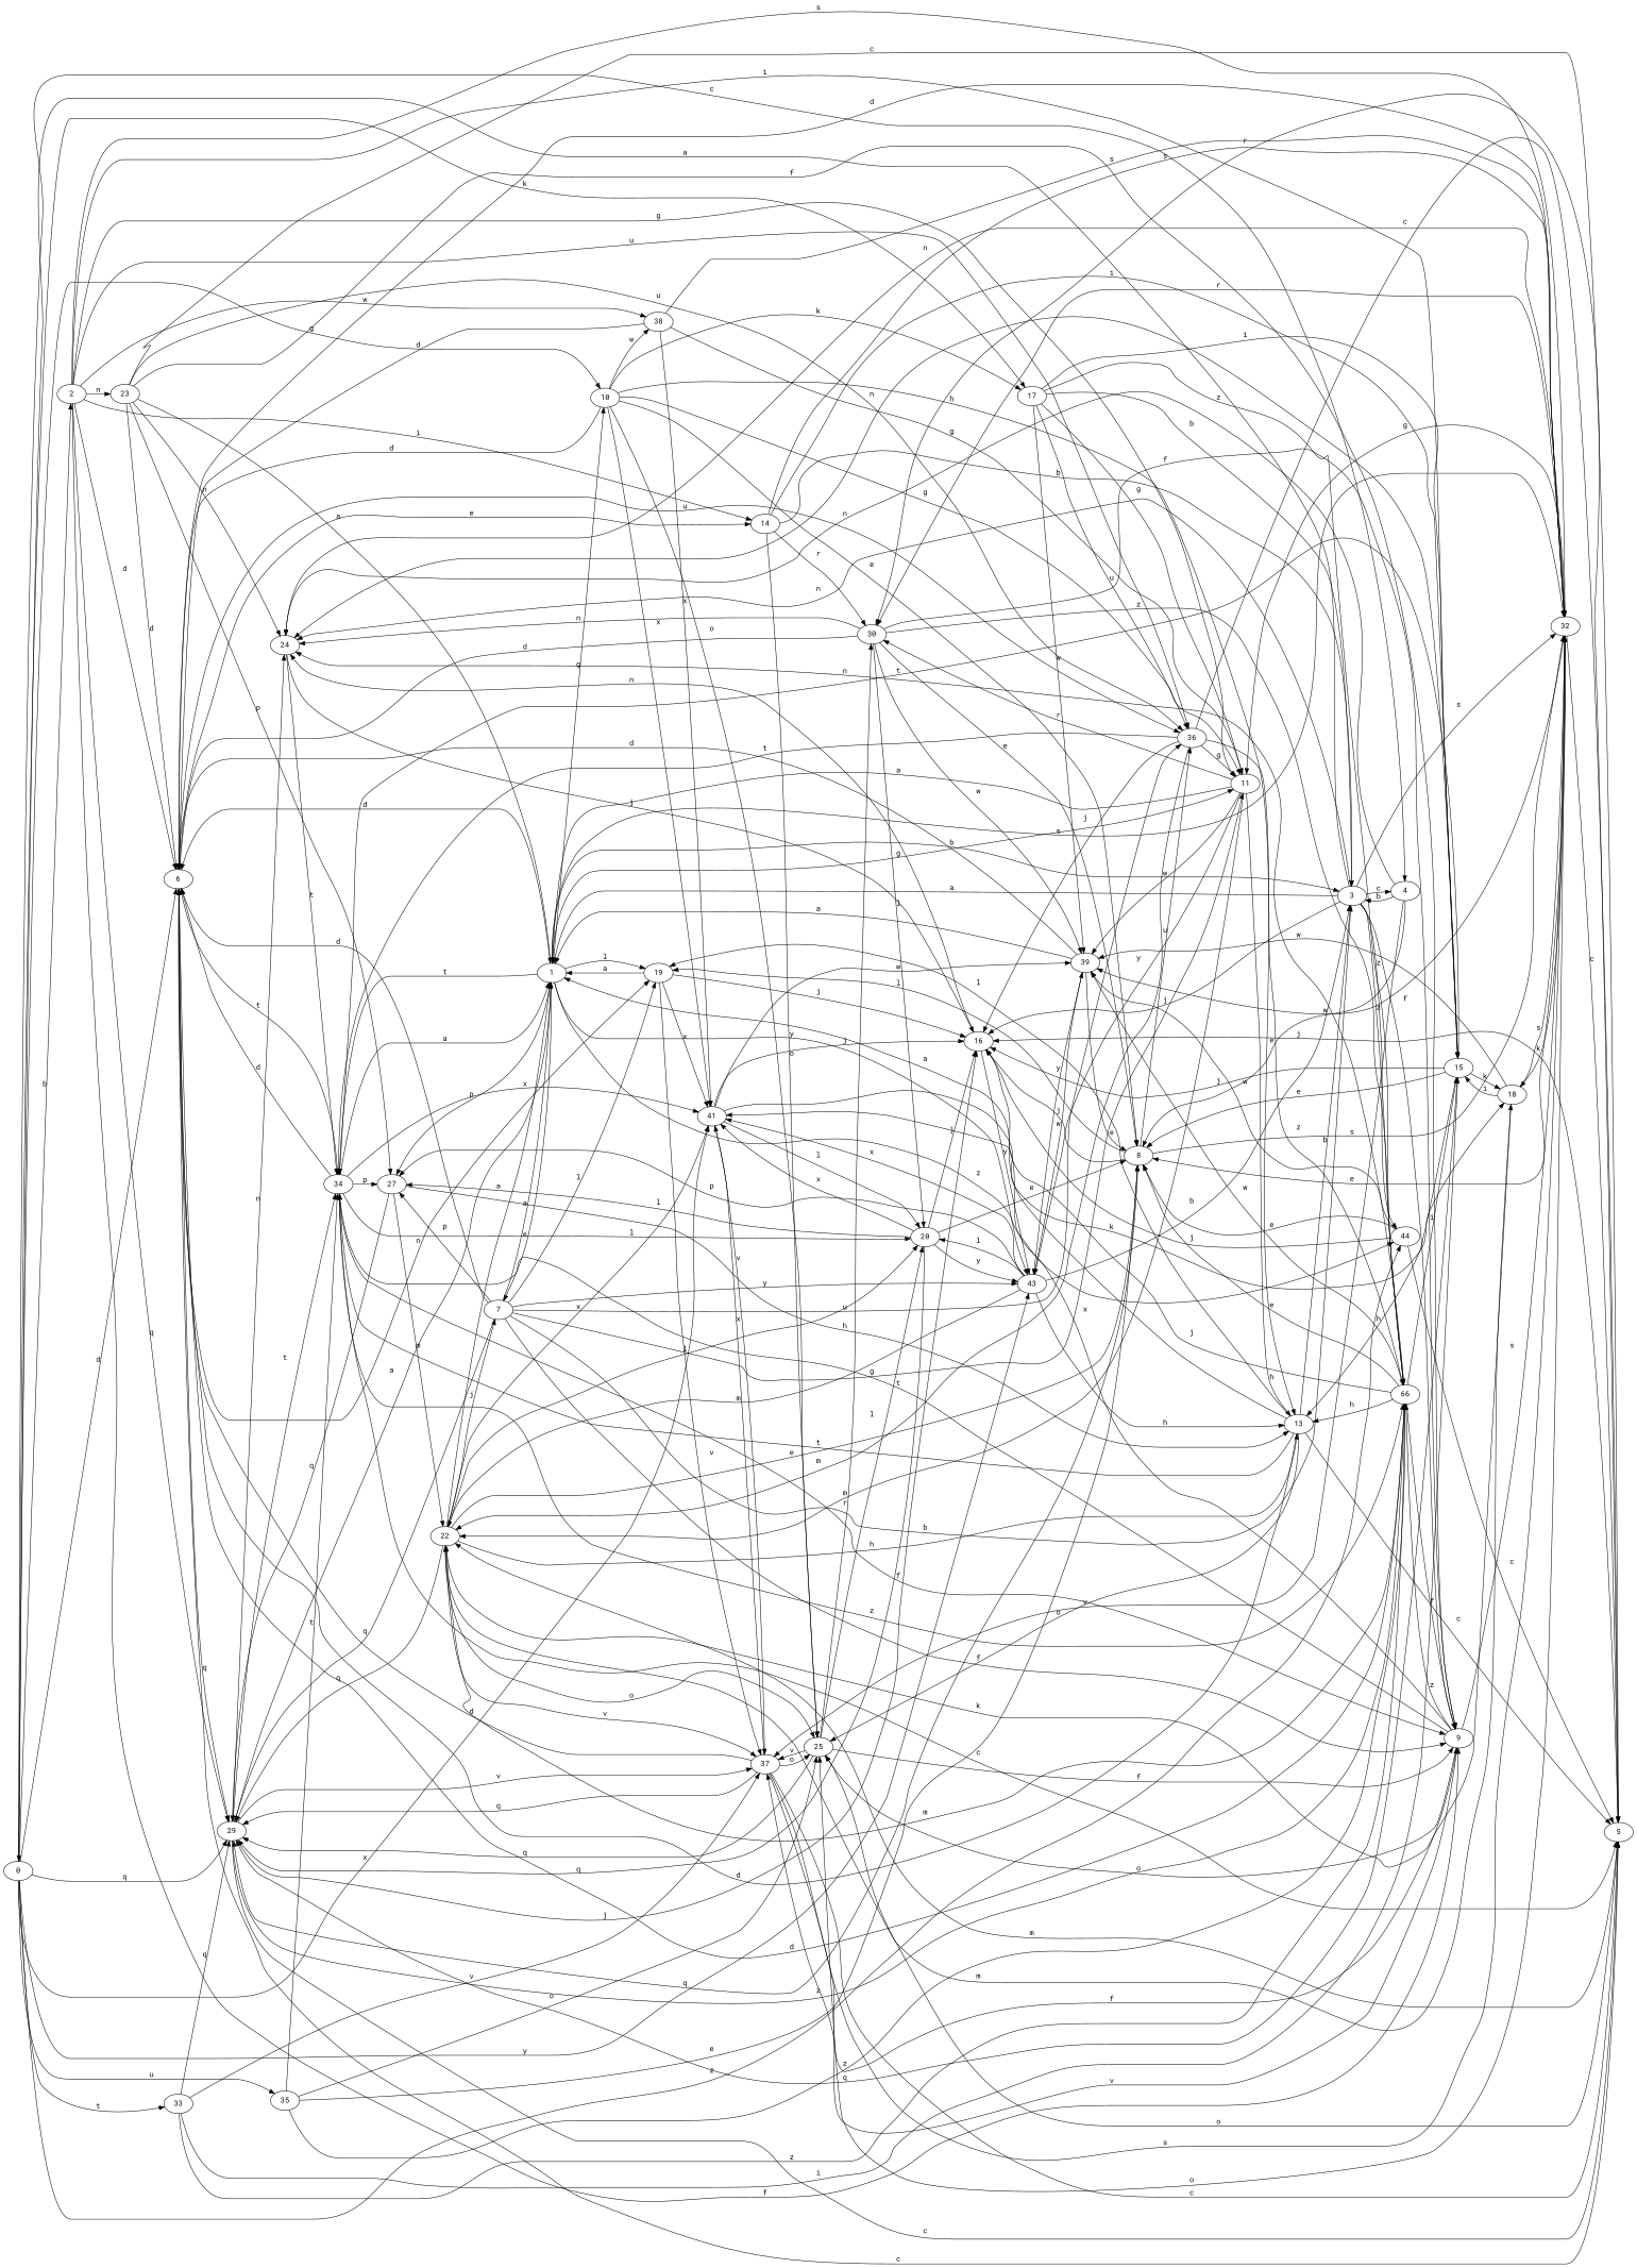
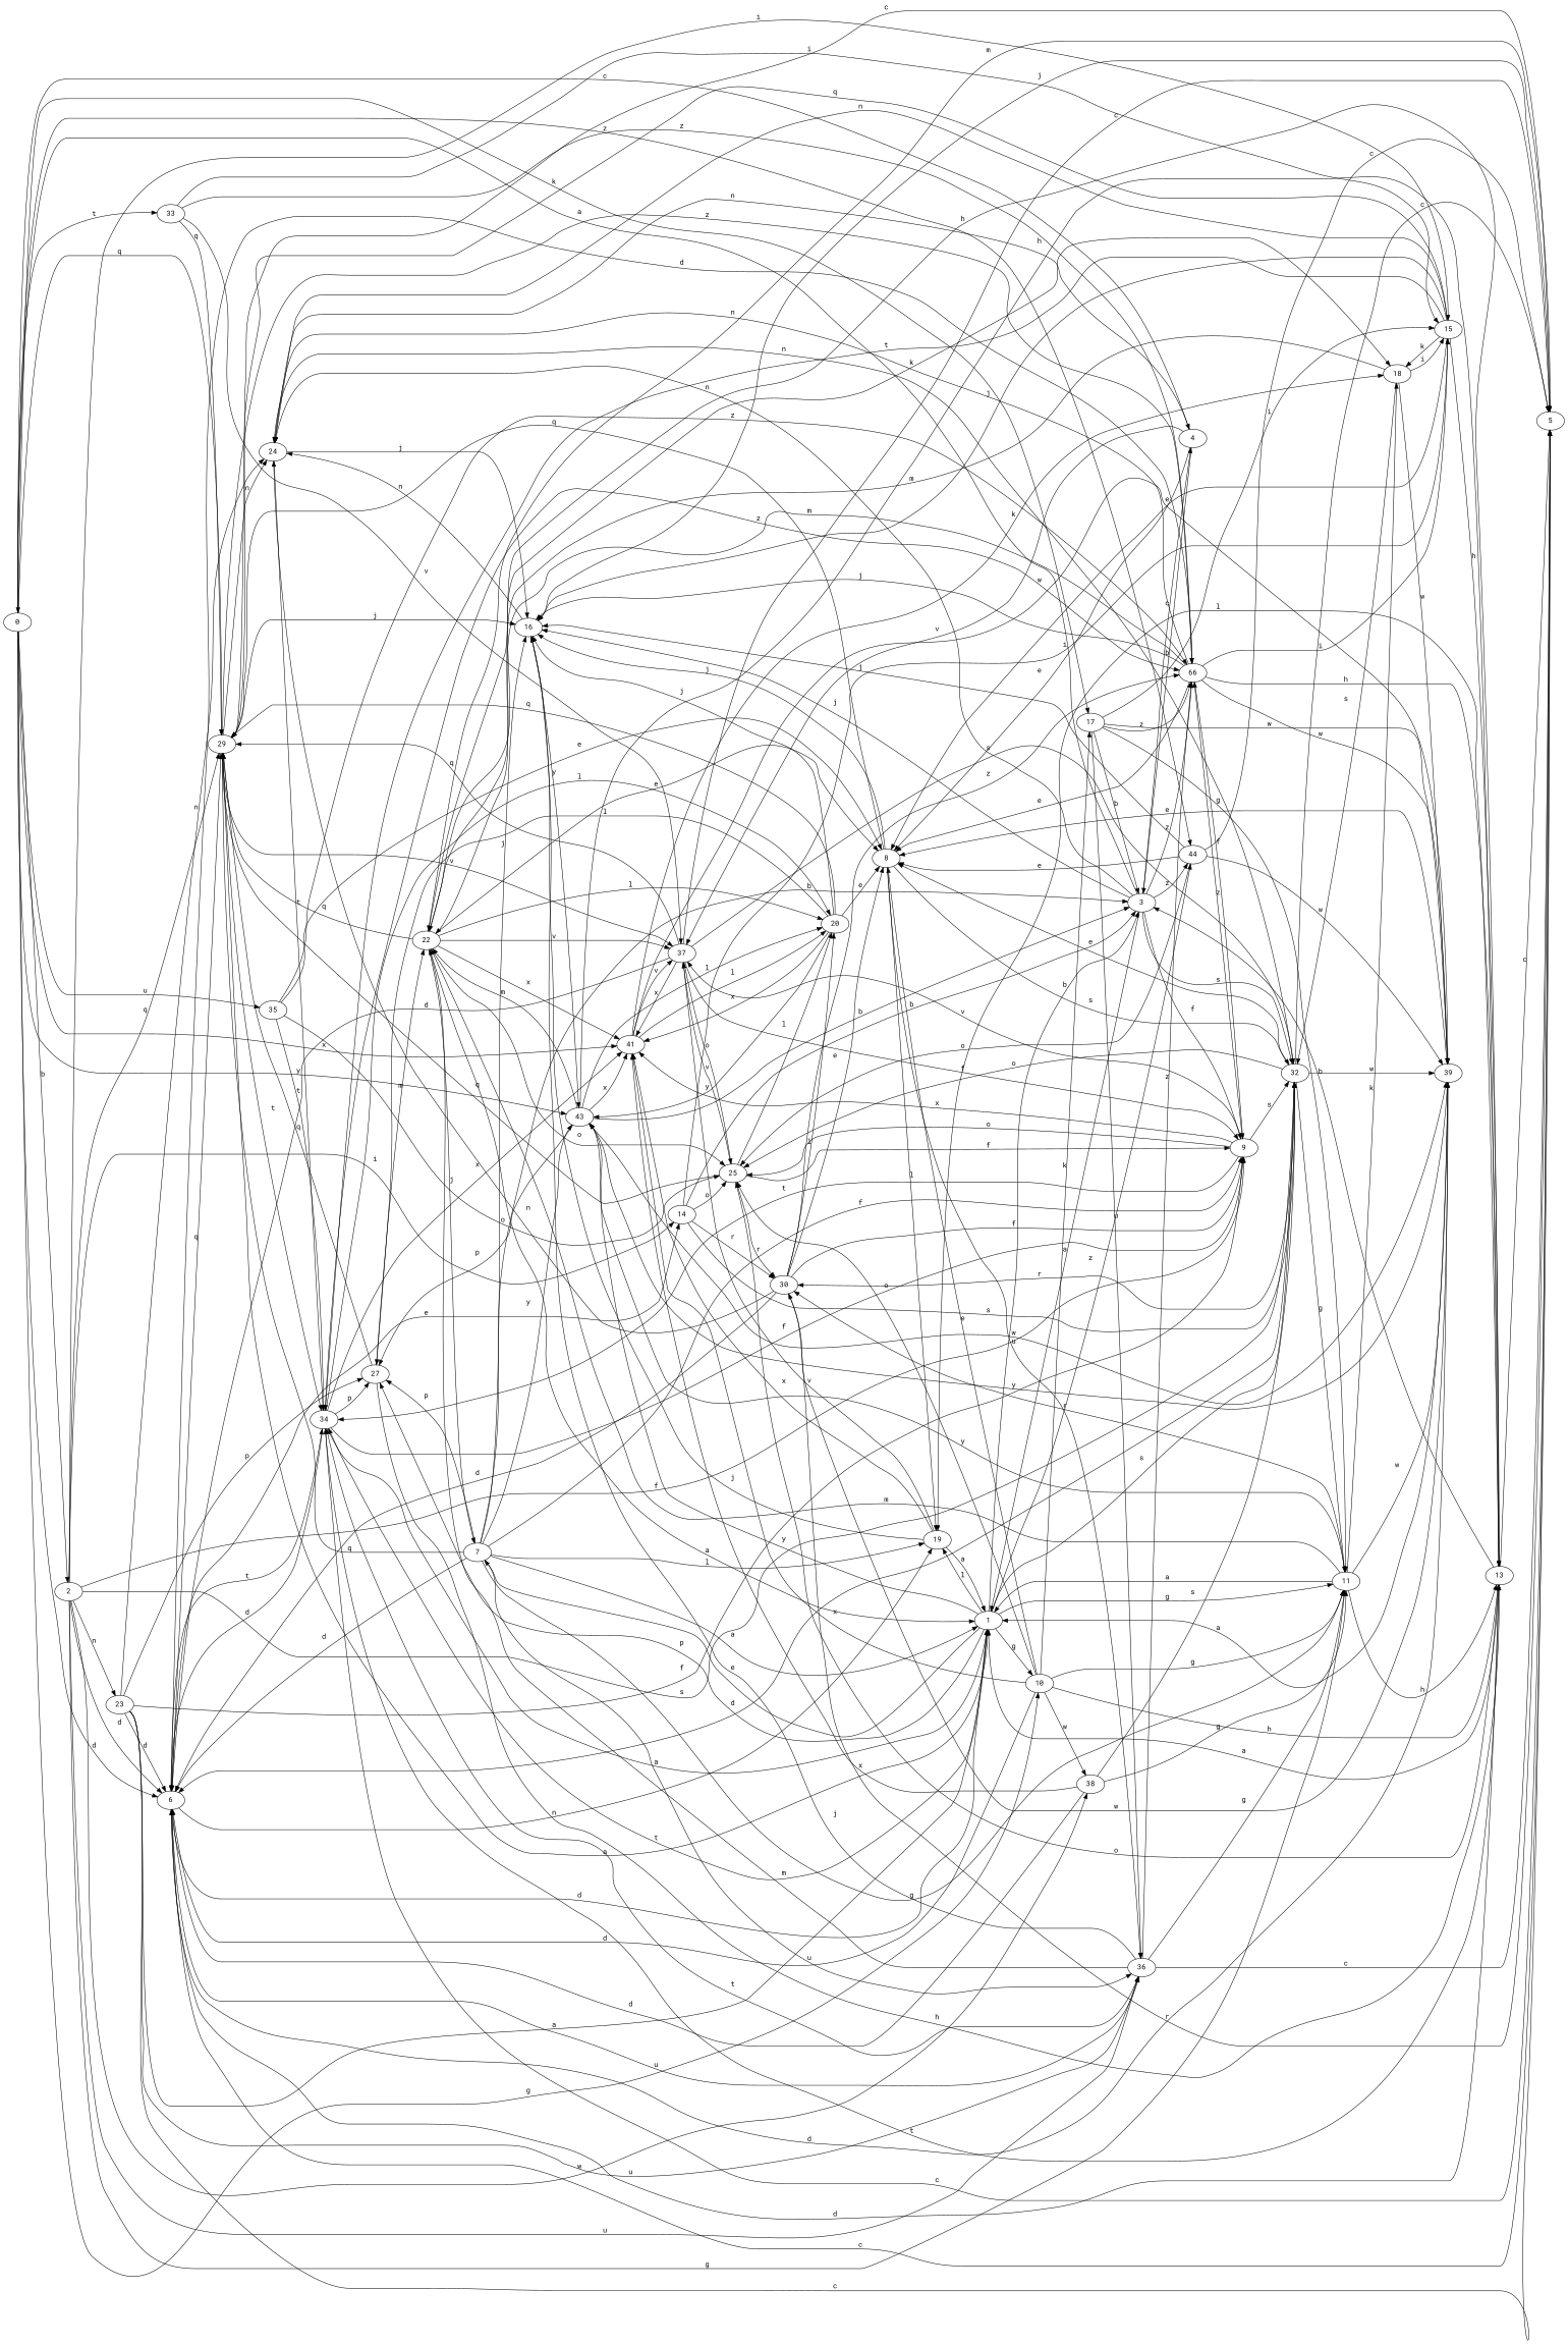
  strict digraph {
    fontname="Roboto Mono"
    rankdir=LR
    node [fontname="Roboto Mono"]
    edge [fontname="Roboto Mono"]
    0
    2
    4
    6
    10
    17
    29
    33
    35
    41
    43
    44
    11
    32
    9
    14
    15
    23
    36
    38
    3
    24
    8
    37
    19
    34
    5
    25
    13
    n30 [label=66]
    39
    1
    16
    18
    20
    27
    22
    7
    30
    0 -> 2 [label=b]
    0 -> 4 [label=c]
    0 -> 6 [label=d]
    0 -> 10 [label=g]
    0 -> 17 [label=k]
    0 -> 29 [label=q]
    0 -> 33 [label=t]
    0 -> 35 [label=u]
    0 -> 41 [label=x]
    0 -> 43 [label=y]
    0 -> 44 [label=z]
    2 -> 6 [label=d]
    2 -> 29 [label=q]
    2 -> 11 [label=g]
    2 -> 32 [label=s]
    2 -> 9 [label=f]
    2 -> 14 [label=i]
    2 -> 15 [label=i]
    2 -> 23 [label=n]
    2 -> 36 [label=u]
    2 -> 38 [label=w]
    4 -> 3 [label=b]
    4 -> 24 [label=n]
    4 -> 8 [label=e]
    4 -> 37 [label=v]
    6 -> 29 [label=q]
    6 -> 14 [label=e]
    6 -> 36 [label=u]
    6 -> 19 [label=n]
    6 -> 34 [label=t]
    6 -> 5 [label=c]
    10 -> 6 [label=d]
    10 -> 17 [label=k]
    10 -> 41 [label=x]
    10 -> 11 [label=g]
    10 -> 38 [label=w]
    10 -> 8 [label=e]
    10 -> 25 [label=o]
    10 -> 13 [label=h]
    17 -> 11 [label=g]
    17 -> 15 [label=i]
    17 -> 36 [label=u]
    17 -> 3 [label=b]
    17 -> n30 [label=z]
    17 -> 39 [label=w]
    29 -> 24 [label=n]
    29 -> 37 [label=v]
    29 -> 34 [label=t]
    29 -> 5 [label=c]
    29 -> n30 [label=z]
    29 -> 1 [label=a]
    29 -> 16 [label=j]
    33 -> 29 [label=q]
    33 -> 15 [label=i]
    33 -> 37 [label=v]
    33 -> n30 [label=z]
    35 -> 8 [label=e]
    35 -> 34 [label=t]
    35 -> 25 [label=o]
    35 -> n30 [label=z]
    41 -> 37 [label=v]
    41 -> 39 [label=w]
-   41 -> 16 [label=j]
+   7 -> 16 [label=j]
    41 -> 18 [label=k]
    41 -> 20 [label=l]
    43 -> 41 [label=x]
    43 -> 3 [label=b]
    43 -> 13 [label=h]
    43 -> 39 [label=w]
    43 -> 20 [label=l]
    43 -> 27 [label=p]
    43 -> 22 [label=m]
    44 -> 8 [label=e]
    44 -> 5 [label=c]
    44 -> 39 [label=w]
    44 -> 16 [label=j]
    11 -> 43 [label=y]
    11 -> 13 [label=h]
    11 -> 39 [label=w]
    11 -> 1 [label=a]
    11 -> 22 [label=m]
    11 -> 30 [label=r]
    32 -> 6 [label=d]
    32 -> 11 [label=g]
    32 -> 24 [label=n]
    32 -> 8 [label=e]
    32 -> 5 [label=c]
    32 -> 25 [label=o]
    32 -> 39 [label=w]
-   32 -> 18 [label=k]
+   11 -> 18 [label=k]
    32 -> 30 [label=r]
    9 -> 41 [label=x]
    9 -> 32 [label=s]
    9 -> 37 [label=v]
    9 -> 34 [label=t]
    9 -> 25 [label=o]
    9 -> n30 [label=z]
    14 -> 32 [label=s]
    14 -> 15 [label=i]
    14 -> 3 [label=b]
    14 -> 25 [label=o]
    14 -> 30 [label=r]
    15 -> 29 [label=q]
    15 -> 24 [label=n]
    15 -> 8 [label=e]
    15 -> 34 [label=t]
    15 -> 13 [label=h]
    15 -> 16 [label=j]
    15 -> 18 [label=k]
    23 -> 6 [label=d]
    23 -> 9 [label=f]
    23 -> 36 [label=u]
    23 -> 24 [label=n]
    23 -> 5 [label=c]
    23 -> 1 [label=a]
    23 -> 27 [label=p]
    36 -> 11 [label=g]
    36 -> 34 [label=t]
    36 -> 5 [label=c]
    36 -> n30 [label=z]
    36 -> 16 [label=j]
    36 -> 22 [label=m]
    38 -> 6 [label=d]
    38 -> 41 [label=x]
    38 -> 11 [label=g]
    38 -> 32 [label=s]
    3 -> 0 [label=a]
    3 -> 4 [label=c]
    3 -> 44 [label=z]
    3 -> 32 [label=s]
    3 -> 9 [label=f]
    3 -> 24 [label=n]
    3 -> n30 [label=z]
    3 -> 1 [label=a]
    3 -> 16 [label=j]
    24 -> 34 [label=t]
    24 -> 16 [label=j]
    8 -> 29 [label=q]
    8 -> 32 [label=s]
    8 -> 36 [label=u]
    8 -> 19 [label=l]
    8 -> 16 [label=j]
    37 -> 6 [label=d]
    37 -> 29 [label=q]
    37 -> 41 [label=x]
    37 -> 32 [label=s]
    37 -> 9 [label=f]
    37 -> 5 [label=c]
    37 -> 25 [label=o]
    19 -> 41 [label=x]
    19 -> 37 [label=v]
    19 -> 1 [label=a]
    19 -> 16 [label=j]
    34 -> 6 [label=d]
    34 -> 41 [label=x]
    34 -> 9 [label=f]
    34 -> 5 [label=c]
    34 -> n30 [label=z]
    34 -> 1 [label=a]
    34 -> 20 [label=l]
    34 -> 27 [label=p]
-   5 -> 25 [label=o]
+   44 -> 25 [label=o]
    5 -> 16 [label=j]
    5 -> 22 [label=m]
    5 -> 30 [label=r]
    25 -> 29 [label=q]
    25 -> 9 [label=f]
    25 -> 37 [label=v]
    25 -> 20 [label=l]
    25 -> 30 [label=r]
    13 -> 6 [label=d]
    13 -> 3 [label=b]
    13 -> 19 [label=l]
    13 -> 34 [label=t]
    13 -> 5 [label=c]
    13 -> 25 [label=o]
    13 -> 1 [label=a]
    n30 -> 6 [label=d]
    n30 -> 9 [label=f]
    n30 -> 15 [label=i]
    n30 -> 24 [label=n]
    n30 -> 8 [label=e]
    n30 -> 13 [label=h]
    n30 -> 39 [label=w]
    n30 -> 16 [label=j]
    n30 -> 22 [label=m]
    39 -> 6 [label=d]
    39 -> 43 [label=y]
    39 -> 8 [label=e]
    39 -> 1 [label=a]
    1 -> 6 [label=d]
    1 -> 10 [label=g]
    1 -> 43 [label=y]
    1 -> 44 [label=z]
    1 -> 11 [label=g]
    1 -> 32 [label=s]
    1 -> 3 [label=b]
    1 -> 19 [label=l]
    1 -> 34 [label=t]
    1 -> 27 [label=p]
    1 -> 7 [label=e]
    16 -> 43 [label=y]
    16 -> 24 [label=n]
    18 -> 32 [label=s]
    18 -> 15 [label=i]
    18 -> 39 [label=w]
    18 -> 22 [label=m]
    20 -> 29 [label=q]
    20 -> 41 [label=x]
    20 -> 43 [label=y]
    20 -> 8 [label=e]
    20 -> 16 [label=j]
    20 -> 27 [label=l]
    27 -> 29 [label=q]
    27 -> 13 [label=h]
    27 -> 22 [label=m]
    22 -> 29 [label=q]
    22 -> 41 [label=x]
    22 -> 8 [label=e]
    22 -> 37 [label=v]
    22 -> 25 [label=o]
    22 -> 13 [label=h]
    22 -> 1 [label=a]
    22 -> 18 [label=k]
    22 -> 20 [label=l]
    22 -> 7 [label=j]
    7 -> 6 [label=d]
    7 -> 29 [label=q]
    7 -> 43 [label=y]
    7 -> 11 [label=g]
    7 -> 9 [label=f]
    7 -> 36 [label=u]
    7 -> 3 [label=b]
    7 -> 19 [label=l]
    7 -> 1 [label=a]
    7 -> 27 [label=p]
    30 -> 6 [label=d]
    30 -> 9 [label=f]
    30 -> 24 [label=n]
    30 -> 8 [label=e]
    30 -> n30 [label=z]
    30 -> 39 [label=w]
    30 -> 20 [label=l]
  }
